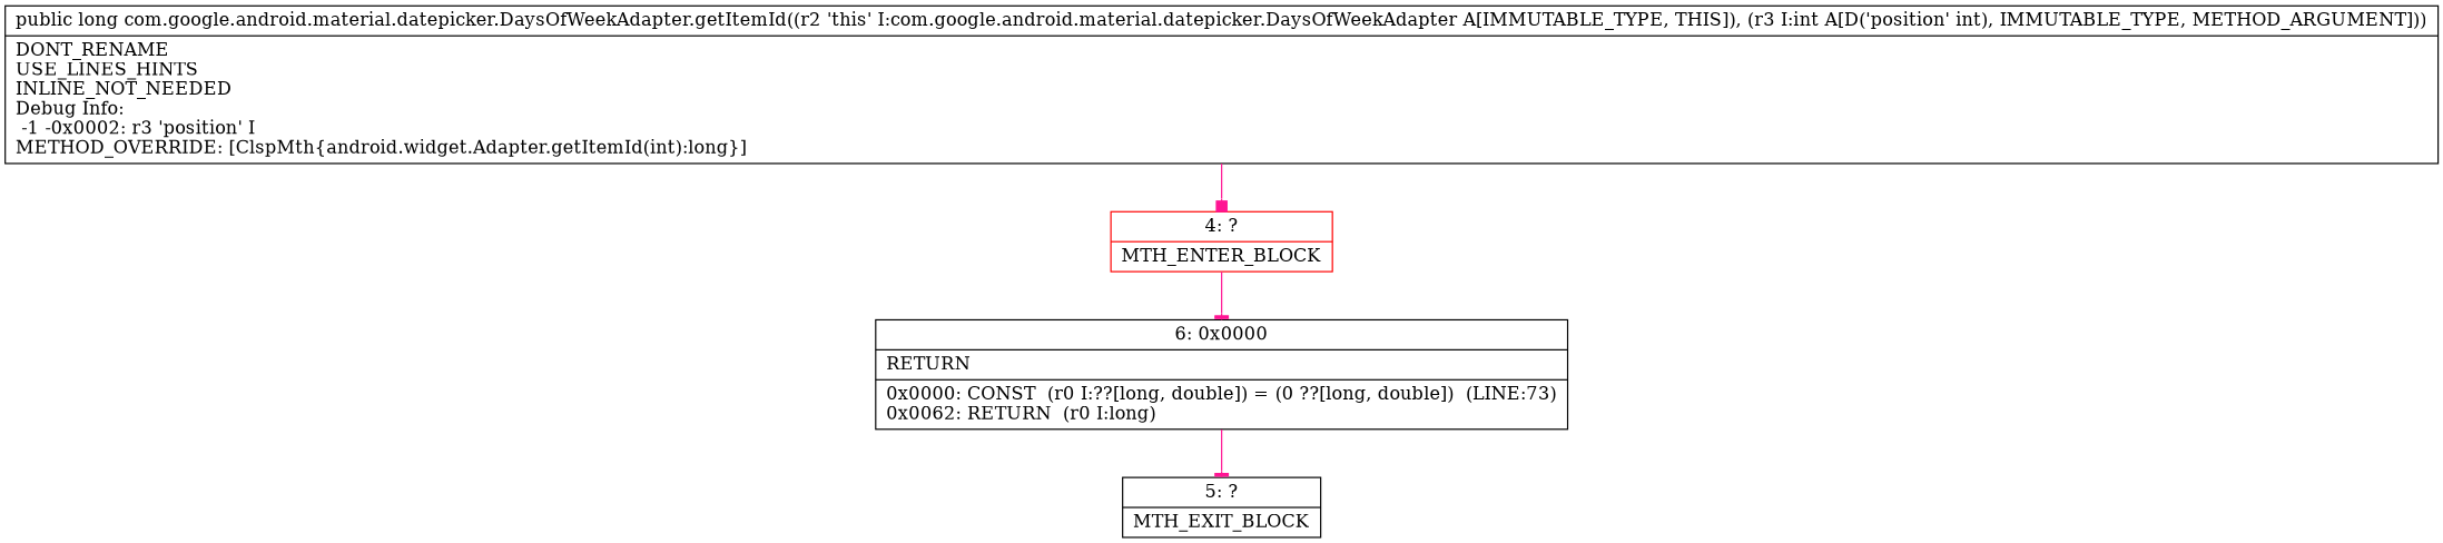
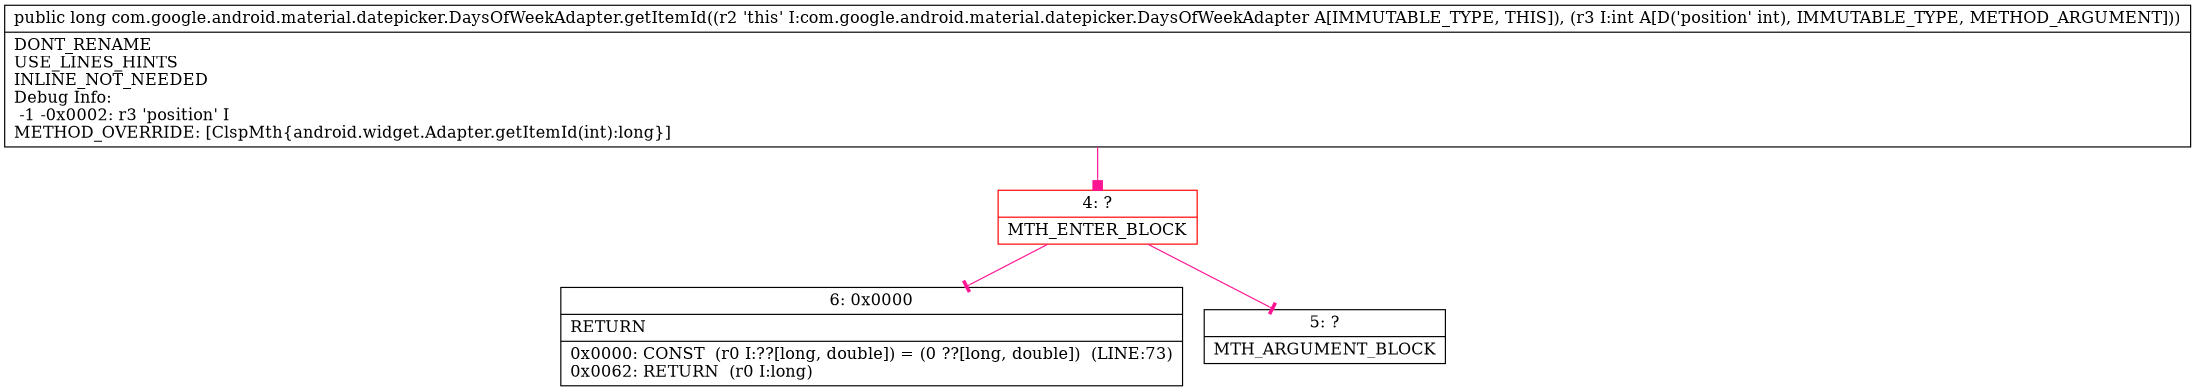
  digraph {
    node [color=black shape=record]
    edge [arrowhead=tee color=deeppink]
    n1 [color=red label="{4\:\ ?|MTH_ENTER_BLOCK\l}"]
    n2 [label="{6\:\ 0x0000|RETURN\l|0x0000: CONST  (r0 I:??[long, double]) = (0 ??[long, double])  (LINE:73)\l0x0062: RETURN  (r0 I:long) \l}"]
-   n3 [label="{5\:\ ?|MTH_EXIT_BLOCK\l}"]
+   n3 [label="{5\:\ ?|MTH_ARGUMENT_BLOCK\l}"]
    n4 [label="{public long com.google.android.material.datepicker.DaysOfWeekAdapter.getItemId((r2 'this' I:com.google.android.material.datepicker.DaysOfWeekAdapter A[IMMUTABLE_TYPE, THIS]), (r3 I:int A[D('position' int), IMMUTABLE_TYPE, METHOD_ARGUMENT]))  | DONT_RENAME\lUSE_LINES_HINTS\lINLINE_NOT_NEEDED\lDebug Info:\l  \-1 \-0x0002: r3 'position' I\lMETHOD_OVERRIDE: [ClspMth\{android.widget.Adapter.getItemId(int):long\}]\l}"]
    n1 -> n2
-   n2 -> n3
+   n1 -> n3
    n4 -> n1 [arrowhead=box]
  }
